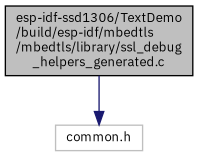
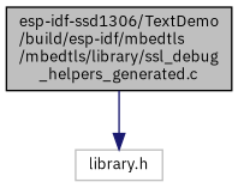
  digraph {
    fontname="IBM Plex Sans"
    node [fontname="IBM Plex Sans" fontsize=10 shape=record style=filled]
    n1 [color=black fillcolor=grey75 fontcolor=black height=0.2 label="esp-idf-ssd1306/TextDemo\l/build/esp-idf/mbedtls\l/mbedtls/library/ssl_debug\l_helpers_generated.c" width=0.4]
-   n2 [color=grey75 fillcolor=white height=0.2 label="common.h" width=0.4]
+   n2 [color=grey75 fillcolor=white height=0.2 label="library.h" width=0.4]
    n1 -> n2 [color=midnightblue fontname="IBM Plex Sans" fontsize=10 labelfontname=Helvetica labelfontsize=10 style=solid]
  }
